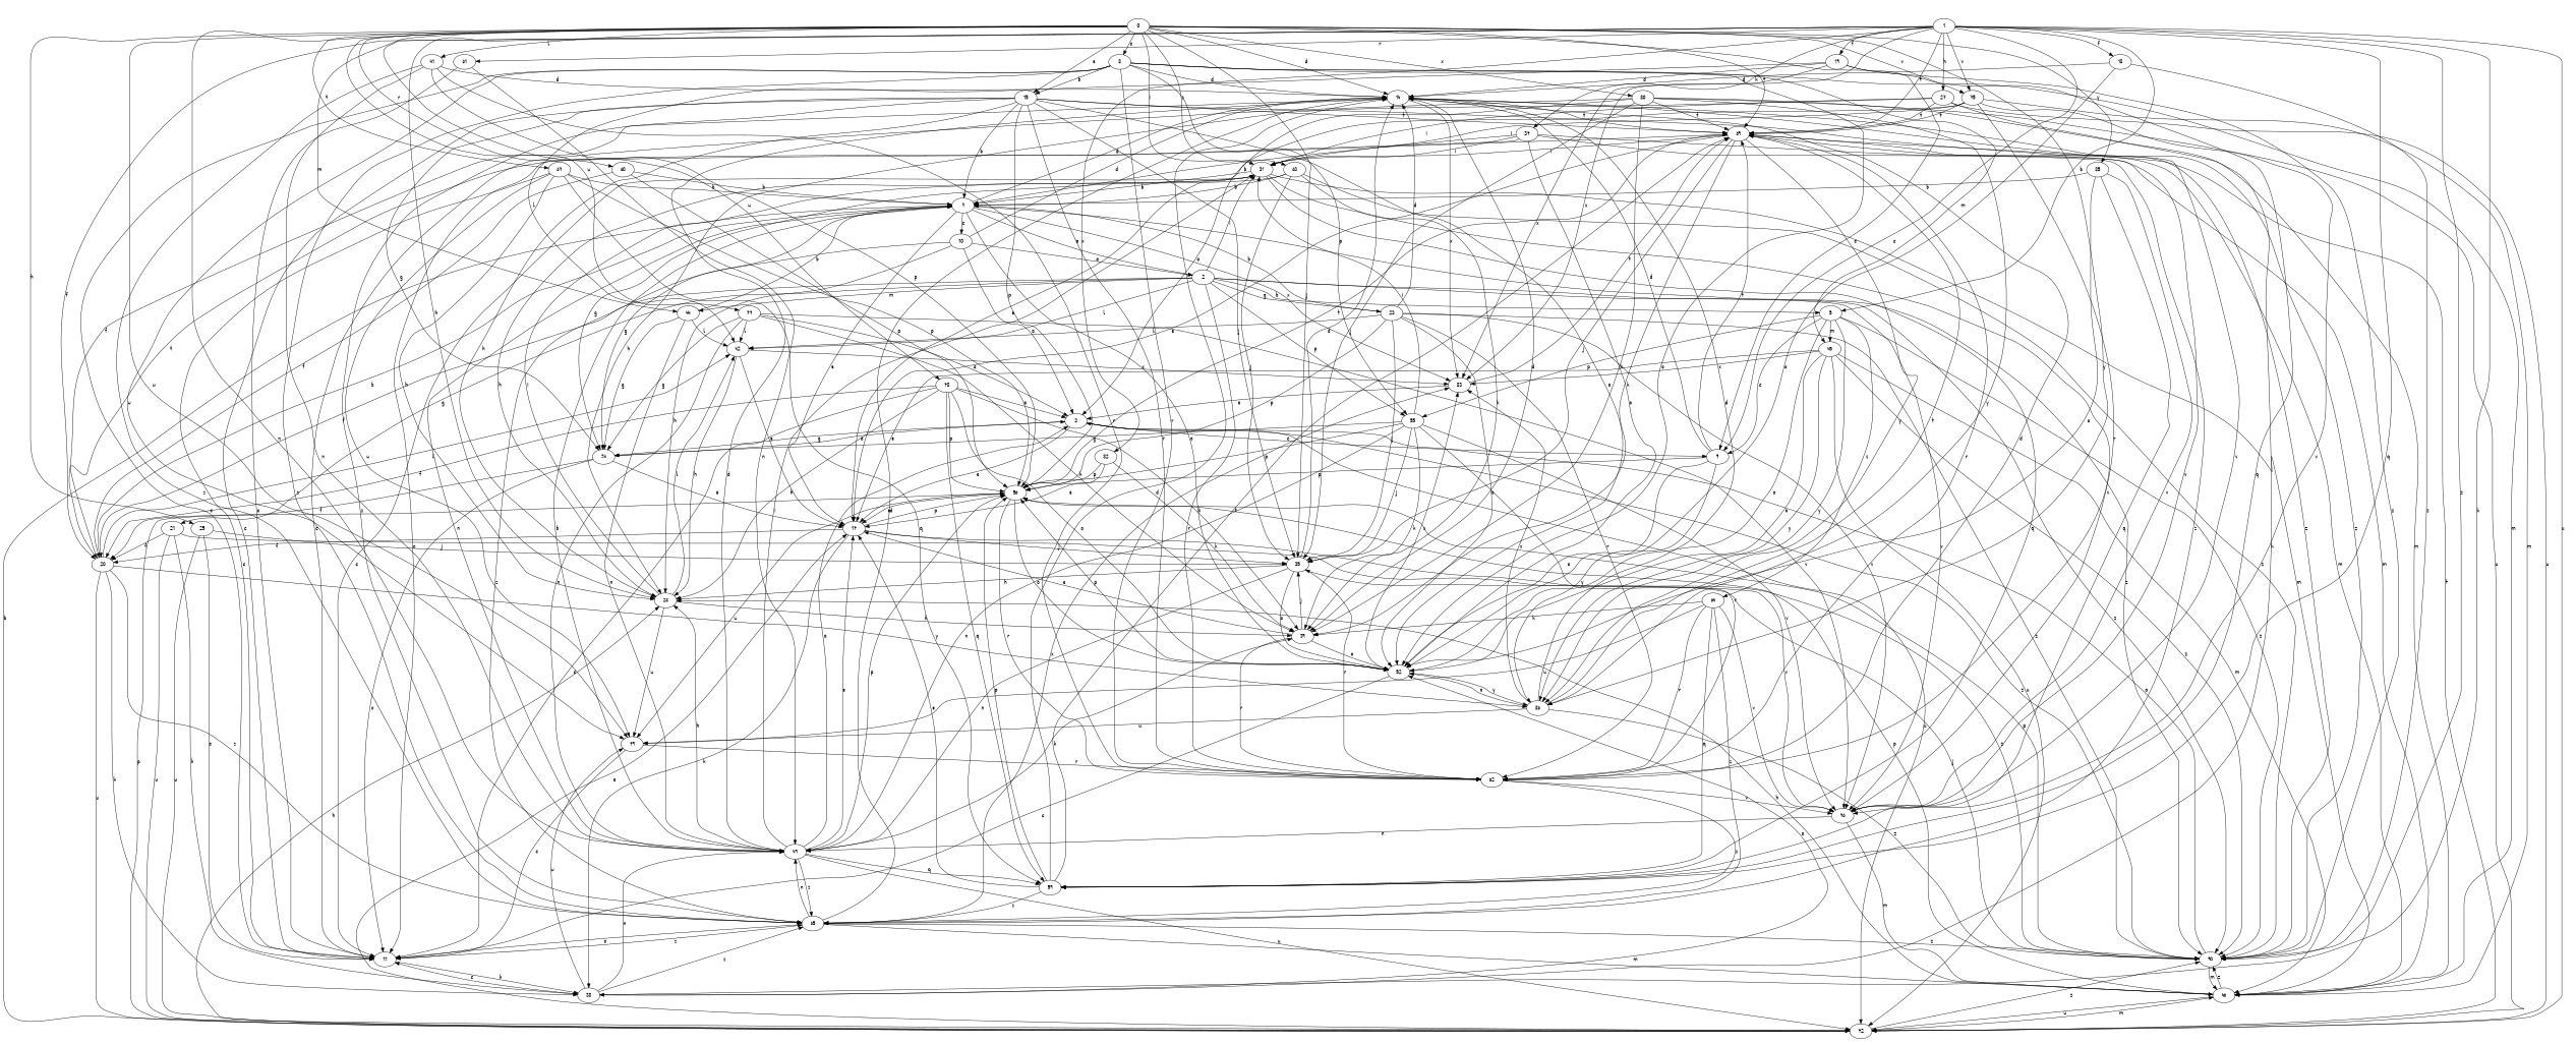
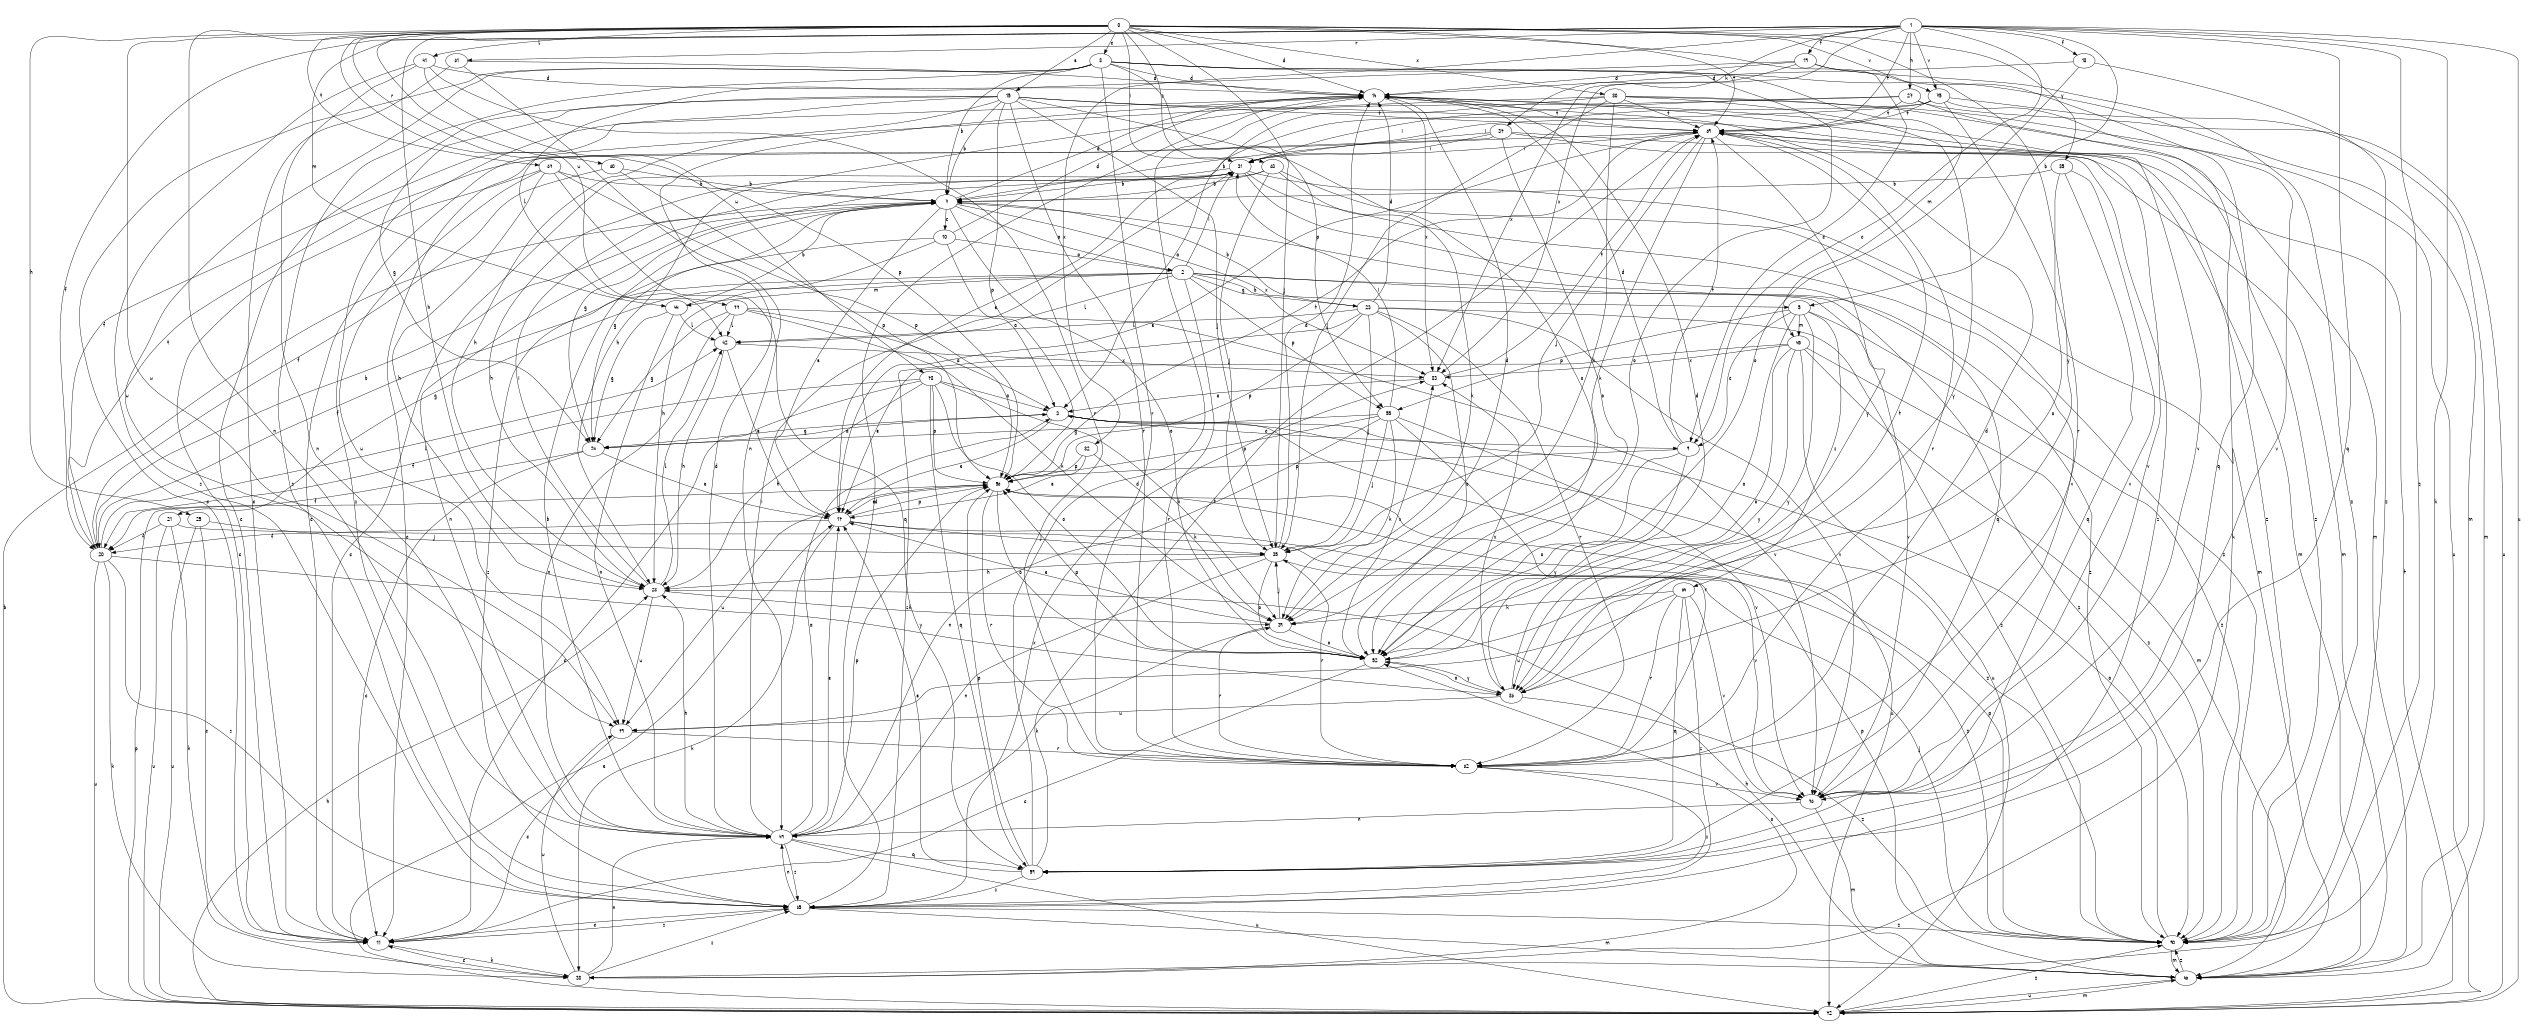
  strict digraph {
    fontname="Patrick Hand"
    node [fontname="Patrick Hand"]
    edge [fontname="Patrick Hand"]
    0
    8
    9
    14
    15
    25
    31
    35
    41
    49
    60
    63
    67
    69
    75
    77
    78
    79
    80
    85
    86
    55
    62
    45
    52
    7
    11
    46
    65
    56
    20
    83
    90
    76
    39
    28
    24
    72
    59
    3
    17
    42
    1
    5
    18
    19
    27
    37
    38
    44
    61
    82
    2
    21
    23
    64
    10
    0 -> 8 [label=c]
    0 -> 9 [label=c]
    0 -> 14 [label=d]
    0 -> 15 [label=e]
    0 -> 25 [label=h]
    0 -> 31 [label=i]
    0 -> 35 [label=j]
    0 -> 41 [label=l]
    0 -> 49 [label=n]
    0 -> 60 [label=r]
    0 -> 63 [label=s]
    0 -> 67 [label=t]
    0 -> 69 [label=t]
    0 -> 75 [label=v]
    0 -> 77 [label=w]
    0 -> 78 [label=w]
    0 -> 79 [label=w]
    0 -> 80 [label=x]
    0 -> 85 [label=y]
    0 -> 86 [label=y]
    8 -> 14 [label=d]
    8 -> 79 [label=w]
    8 -> 55 [label=p]
    8 -> 62 [label=r]
    8 -> 45 [label=m]
    8 -> 52 [label=o]
-   8 -> 15 [label=b]
+   8 -> 7 [label=b]
    8 -> 11 [label=c]
    8 -> 46 [label=m]
    8 -> 65 [label=s]
    9 -> 14 [label=d]
    9 -> 69 [label=t]
    9 -> 86 [label=y]
    9 -> 52 [label=o]
    9 -> 56 [label=p]
    14 -> 69 [label=t]
    14 -> 20 [label=f]
    14 -> 83 [label=x]
    14 -> 90 [label=z]
    14 -> 76 [label=v]
    14 -> 39 [label=d]
    15 -> 35 [label=j]
    15 -> 69 [label=t]
    15 -> 62 [label=r]
    15 -> 52 [label=o]
    15 -> 7 [label=b]
    15 -> 11 [label=c]
    15 -> 65 [label=s]
    15 -> 56 [label=p]
    15 -> 90 [label=z]
    15 -> 28 [label=h]
    15 -> 24 [label=g]
    25 -> 35 [label=j]
    25 -> 11 [label=c]
    25 -> 72 [label=u]
    31 -> 7 [label=b]
    31 -> 11 [label=c]
    31 -> 46 [label=m]
    31 -> 76 [label=v]
    31 -> 28 [label=h]
    31 -> 59 [label=q]
    35 -> 14 [label=d]
    35 -> 49 [label=n]
    35 -> 62 [label=r]
    35 -> 52 [label=o]
    35 -> 28 [label=h]
    41 -> 14 [label=d]
    41 -> 49 [label=n]
    41 -> 62 [label=r]
    41 -> 65 [label=s]
    41 -> 56 [label=p]
    49 -> 14 [label=d]
    49 -> 31 [label=i]
    49 -> 7 [label=b]
    49 -> 65 [label=s]
    49 -> 56 [label=p]
    49 -> 39 [label=k]
    49 -> 28 [label=h]
    49 -> 72 [label=u]
    49 -> 59 [label=q]
    49 -> 3 [label=a]
    49 -> 17 [label=e]
    60 -> 7 [label=b]
    60 -> 56 [label=p]
    60 -> 20 [label=f]
    63 -> 35 [label=j]
    63 -> 7 [label=b]
    63 -> 90 [label=z]
    63 -> 39 [label=k]
    63 -> 24 [label=g]
    67 -> 79 [label=w]
    67 -> 7 [label=b]
    67 -> 11 [label=c]
    67 -> 56 [label=p]
    67 -> 28 [label=h]
    67 -> 59 [label=q]
    69 -> 31 [label=i]
    69 -> 35 [label=j]
    69 -> 86 [label=y]
    69 -> 62 [label=r]
    69 -> 46 [label=m]
    69 -> 76 [label=v]
    69 -> 39 [label=k]
    69 -> 17 [label=e]
    75 -> 31 [label=i]
    75 -> 69 [label=t]
    75 -> 62 [label=r]
    75 -> 46 [label=m]
    75 -> 76 [label=v]
    75 -> 17 [label=e]
    77 -> 49 [label=n]
    77 -> 76 [label=v]
    77 -> 39 [label=k]
    77 -> 24 [label=g]
    77 -> 3 [label=a]
    77 -> 42 [label=l]
    78 -> 52 [label=o]
    78 -> 11 [label=c]
    78 -> 56 [label=p]
    78 -> 20 [label=f]
    78 -> 39 [label=k]
    78 -> 28 [label=h]
    78 -> 59 [label=q]
    78 -> 3 [label=a]
    79 -> 62 [label=r]
    79 -> 11 [label=c]
    80 -> 35 [label=j]
    80 -> 69 [label=t]
    80 -> 86 [label=y]
    80 -> 11 [label=c]
    80 -> 46 [label=m]
    80 -> 39 [label=k]
    80 -> 72 [label=u]
    80 -> 3 [label=a]
    85 -> 52 [label=o]
    85 -> 7 [label=b]
    85 -> 76 [label=v]
    85 -> 59 [label=q]
    86 -> 14 [label=d]
    86 -> 69 [label=t]
    86 -> 79 [label=w]
    86 -> 52 [label=o]
    86 -> 83 [label=x]
    86 -> 90 [label=z]
    55 -> 31 [label=i]
    55 -> 35 [label=j]
    55 -> 49 [label=n]
    55 -> 62 [label=r]
    55 -> 56 [label=p]
    55 -> 76 [label=v]
    55 -> 39 [label=k]
    55 -> 24 [label=g]
    62 -> 14 [label=d]
    62 -> 65 [label=s]
    62 -> 76 [label=v]
    45 -> 86 [label=y]
    45 -> 52 [label=o]
    45 -> 46 [label=m]
    45 -> 83 [label=x]
    45 -> 90 [label=z]
    45 -> 72 [label=u]
    45 -> 17 [label=e]
    52 -> 86 [label=y]
    52 -> 11 [label=c]
    52 -> 56 [label=p]
    52 -> 83 [label=x]
    7 -> 14 [label=d]
    7 -> 49 [label=n]
    7 -> 52 [label=o]
    7 -> 83 [label=x]
    7 -> 90 [label=z]
    7 -> 24 [label=g]
    7 -> 17 [label=e]
    7 -> 2 [label=a]
    7 -> 10 [label=c]
    11 -> 65 [label=s]
    11 -> 38 [label=k]
    46 -> 56 [label=p]
    46 -> 90 [label=z]
    46 -> 28 [label=h]
    46 -> 72 [label=u]
    65 -> 14 [label=d]
    65 -> 49 [label=n]
    65 -> 11 [label=c]
    65 -> 46 [label=m]
    65 -> 83 [label=x]
    65 -> 90 [label=z]
    56 -> 69 [label=t]
    56 -> 79 [label=w]
    56 -> 62 [label=r]
    56 -> 52 [label=o]
    56 -> 17 [label=e]
    20 -> 69 [label=t]
    20 -> 86 [label=y]
    20 -> 7 [label=b]
    20 -> 65 [label=s]
    20 -> 72 [label=u]
    20 -> 42 [label=l]
    20 -> 38 [label=k]
    83 -> 69 [label=t]
    83 -> 3 [label=a]
    90 -> 35 [label=j]
    90 -> 46 [label=m]
    90 -> 56 [label=p]
    90 -> 3 [label=a]
    76 -> 49 [label=n]
    76 -> 46 [label=m]
    39 -> 35 [label=j]
    39 -> 62 [label=r]
    39 -> 52 [label=o]
    39 -> 17 [label=e]
    28 -> 31 [label=i]
    28 -> 79 [label=w]
    28 -> 39 [label=k]
    28 -> 42 [label=l]
    24 -> 11 [label=c]
    24 -> 20 [label=f]
    24 -> 3 [label=a]
    24 -> 17 [label=e]
    72 -> 69 [label=t]
    72 -> 7 [label=b]
    72 -> 46 [label=m]
    72 -> 56 [label=p]
    72 -> 90 [label=z]
    72 -> 28 [label=h]
    72 -> 17 [label=e]
    59 -> 14 [label=d]
    59 -> 69 [label=t]
    59 -> 65 [label=s]
    59 -> 56 [label=p]
    59 -> 17 [label=e]
    3 -> 9 [label=c]
    3 -> 90 [label=z]
    3 -> 24 [label=g]
    3 -> 72 [label=u]
    3 -> 17 [label=e]
    17 -> 35 [label=j]
    17 -> 56 [label=p]
    17 -> 20 [label=f]
    17 -> 90 [label=z]
    17 -> 38 [label=k]
    42 -> 83 [label=x]
    42 -> 28 [label=h]
    42 -> 17 [label=e]
    1 -> 9 [label=c]
    1 -> 69 [label=t]
    1 -> 75 [label=v]
    1 -> 20 [label=f]
    1 -> 83 [label=x]
    1 -> 90 [label=z]
    1 -> 28 [label=h]
    1 -> 72 [label=u]
    1 -> 59 [label=q]
    1 -> 5 [label=b]
    1 -> 18 [label=f]
    1 -> 19 [label=f]
    1 -> 27 [label=h]
    1 -> 37 [label=k]
    1 -> 38 [label=k]
    1 -> 44 [label=m]
    1 -> 61 [label=r]
    1 -> 82 [label=x]
    5 -> 9 [label=c]
    5 -> 86 [label=y]
    5 -> 55 [label=p]
    5 -> 45 [label=m]
    5 -> 52 [label=o]
    5 -> 90 [label=z]
    5 -> 64 [label=s]
    18 -> 14 [label=d]
    18 -> 52 [label=o]
    18 -> 90 [label=z]
    19 -> 14 [label=d]
    19 -> 83 [label=x]
    19 -> 90 [label=z]
    19 -> 59 [label=q]
    19 -> 42 [label=l]
    27 -> 31 [label=i]
    27 -> 69 [label=t]
    27 -> 28 [label=h]
    27 -> 72 [label=u]
    27 -> 38 [label=k]
    37 -> 31 [label=i]
    37 -> 52 [label=o]
    37 -> 7 [label=b]
    37 -> 11 [label=c]
    37 -> 46 [label=m]
    37 -> 65 [label=s]
    38 -> 49 [label=n]
    38 -> 79 [label=w]
    38 -> 52 [label=o]
    38 -> 11 [label=c]
    38 -> 65 [label=s]
    44 -> 49 [label=n]
    44 -> 7 [label=b]
    44 -> 24 [label=g]
    44 -> 42 [label=l]
+   61 -> 14 [label=d]
    61 -> 49 [label=n]
    61 -> 11 [label=c]
    82 -> 56 [label=p]
    82 -> 39 [label=k]
    82 -> 17 [label=e]
    2 -> 31 [label=i]
    2 -> 55 [label=p]
    2 -> 62 [label=r]
    2 -> 20 [label=f]
    2 -> 90 [label=z]
    2 -> 76 [label=v]
    2 -> 42 [label=l]
    2 -> 5 [label=b]
    2 -> 44 [label=m]
    2 -> 21 [label=g]
    2 -> 23 [label=g]
    21 -> 20 [label=f]
    21 -> 76 [label=v]
    21 -> 72 [label=u]
    21 -> 38 [label=k]
    23 -> 14 [label=d]
    23 -> 35 [label=j]
    23 -> 62 [label=r]
    23 -> 52 [label=o]
    23 -> 7 [label=b]
+   23 -> 65 [label=s]
    23 -> 56 [label=p]
    23 -> 90 [label=z]
    23 -> 76 [label=v]
    23 -> 42 [label=l]
    64 -> 79 [label=w]
    64 -> 62 [label=r]
    64 -> 65 [label=s]
    64 -> 76 [label=v]
    64 -> 39 [label=k]
    64 -> 59 [label=q]
    10 -> 14 [label=d]
    10 -> 65 [label=s]
    10 -> 28 [label=h]
    10 -> 3 [label=a]
    10 -> 2 [label=a]
  }
